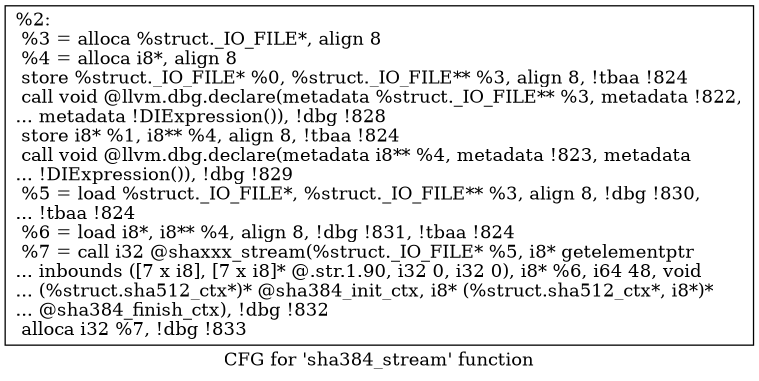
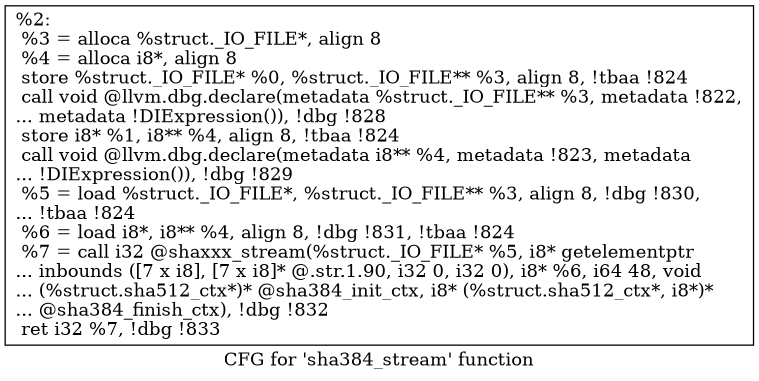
  digraph {
    label="CFG for 'sha384_stream' function"
-   n1 [label="{%2:\l  %3 = alloca %struct._IO_FILE*, align 8\l  %4 = alloca i8*, align 8\l  store %struct._IO_FILE* %0, %struct._IO_FILE** %3, align 8, !tbaa !824\l  call void @llvm.dbg.declare(metadata %struct._IO_FILE** %3, metadata !822,\l... metadata !DIExpression()), !dbg !828\l  store i8* %1, i8** %4, align 8, !tbaa !824\l  call void @llvm.dbg.declare(metadata i8** %4, metadata !823, metadata\l... !DIExpression()), !dbg !829\l  %5 = load %struct._IO_FILE*, %struct._IO_FILE** %3, align 8, !dbg !830,\l... !tbaa !824\l  %6 = load i8*, i8** %4, align 8, !dbg !831, !tbaa !824\l  %7 = call i32 @shaxxx_stream(%struct._IO_FILE* %5, i8* getelementptr\l... inbounds ([7 x i8], [7 x i8]* @.str.1.90, i32 0, i32 0), i8* %6, i64 48, void\l... (%struct.sha512_ctx*)* @sha384_init_ctx, i8* (%struct.sha512_ctx*, i8*)*\l... @sha384_finish_ctx), !dbg !832\l  alloca i32 %7, !dbg !833\l}" shape=record style=filled fillcolor=white]
+   n1 [label="{%2:\l  %3 = alloca %struct._IO_FILE*, align 8\l  %4 = alloca i8*, align 8\l  store %struct._IO_FILE* %0, %struct._IO_FILE** %3, align 8, !tbaa !824\l  call void @llvm.dbg.declare(metadata %struct._IO_FILE** %3, metadata !822,\l... metadata !DIExpression()), !dbg !828\l  store i8* %1, i8** %4, align 8, !tbaa !824\l  call void @llvm.dbg.declare(metadata i8** %4, metadata !823, metadata\l... !DIExpression()), !dbg !829\l  %5 = load %struct._IO_FILE*, %struct._IO_FILE** %3, align 8, !dbg !830,\l... !tbaa !824\l  %6 = load i8*, i8** %4, align 8, !dbg !831, !tbaa !824\l  %7 = call i32 @shaxxx_stream(%struct._IO_FILE* %5, i8* getelementptr\l... inbounds ([7 x i8], [7 x i8]* @.str.1.90, i32 0, i32 0), i8* %6, i64 48, void\l... (%struct.sha512_ctx*)* @sha384_init_ctx, i8* (%struct.sha512_ctx*, i8*)*\l... @sha384_finish_ctx), !dbg !832\l  ret i32 %7, !dbg !833\l}" shape=record style=filled fillcolor=white]
  }
